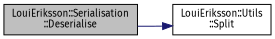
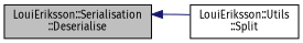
  digraph {
    rankdir=LR
    fontname="Fira Sans"
    node [color=black fontname="Fira Sans" fontsize=10 shape=record style=filled]
    n1 [fillcolor=grey75 fontcolor=black height=0.2 label="LouiEriksson::Serialisation\l::Deserialise" width=0.4]
    n2 [fillcolor=white height=0.2 label="LouiEriksson::Utils\l::Split" width=0.4]
-   n1 -> n2 [color=midnightblue fontname="Fira Sans" fontsize=10 labelfontname=Helvetica labelfontsize=10 style=solid]
+   n2 -> n1 [color=midnightblue fontname="Fira Sans" fontsize=10 labelfontname=Helvetica labelfontsize=10 style=solid]
  }
